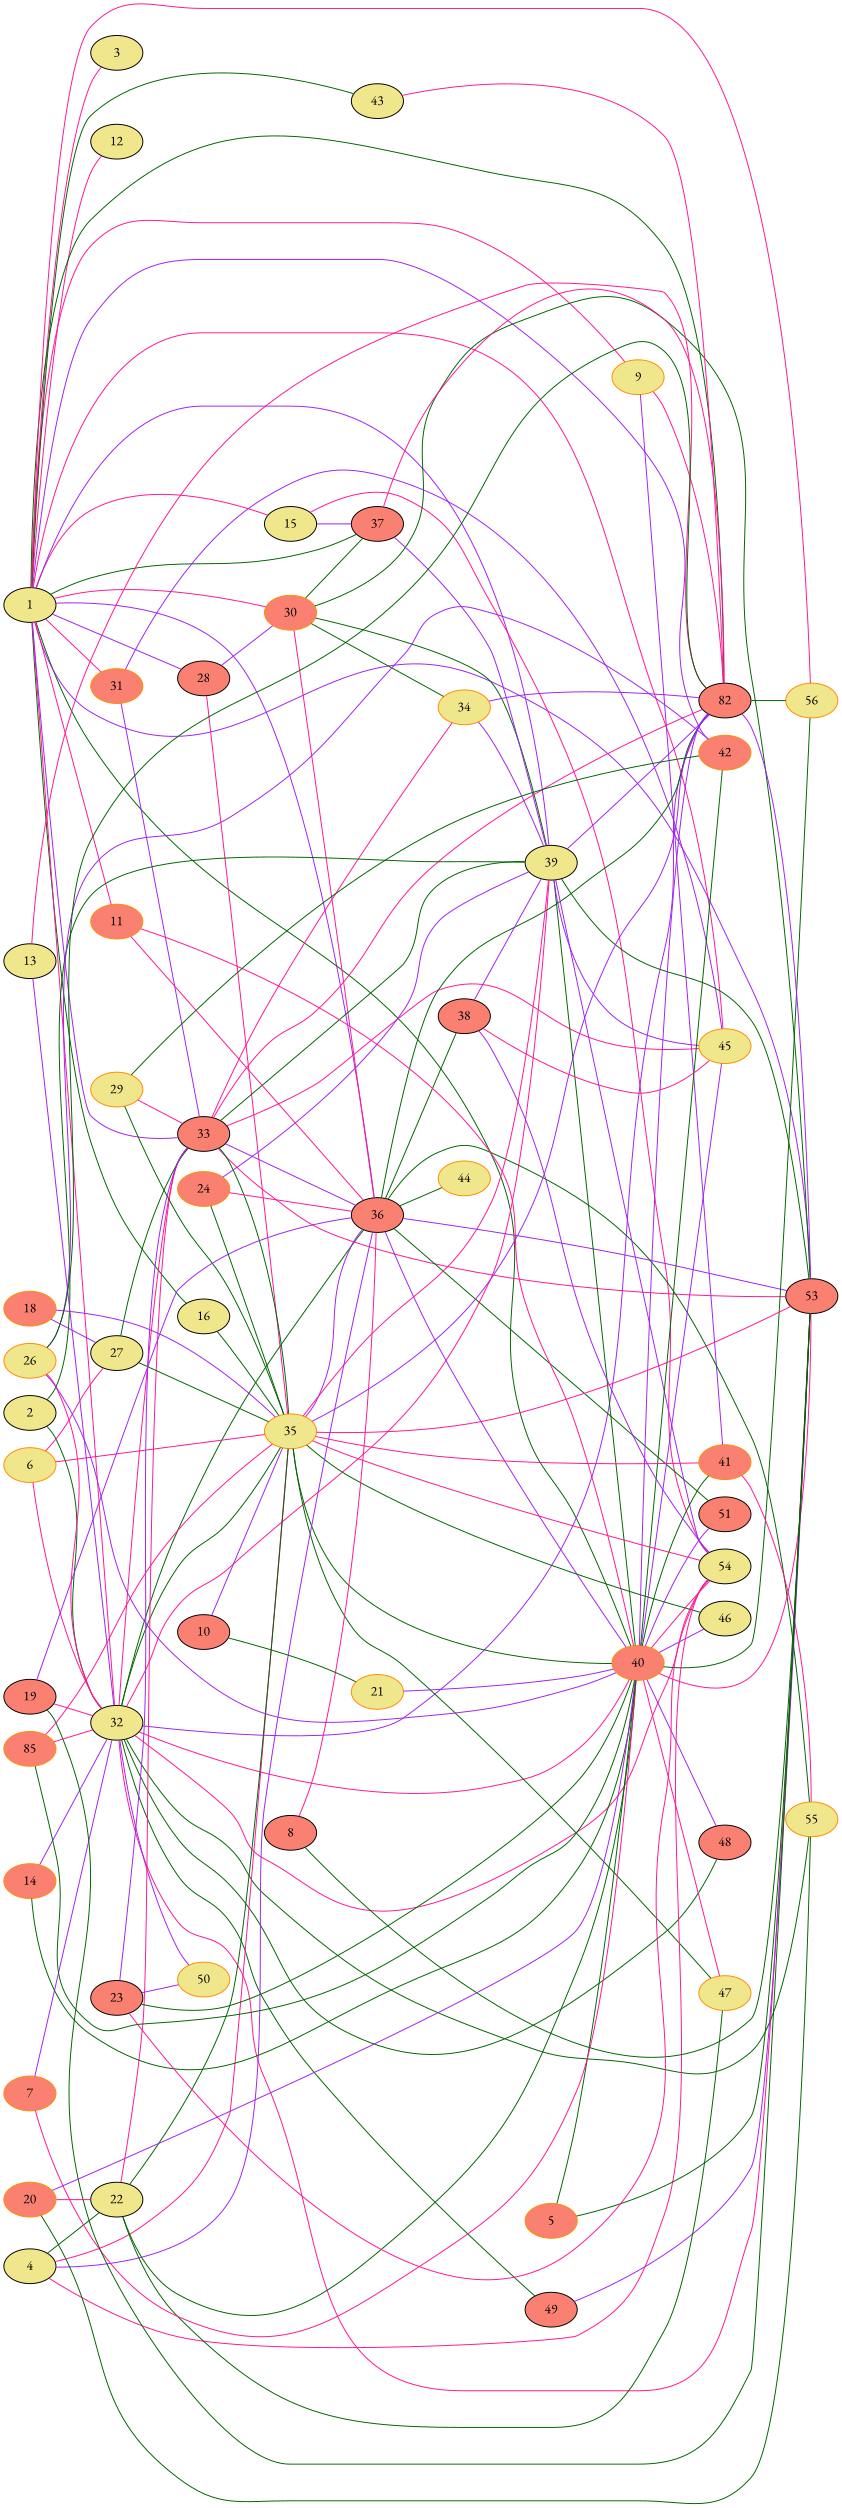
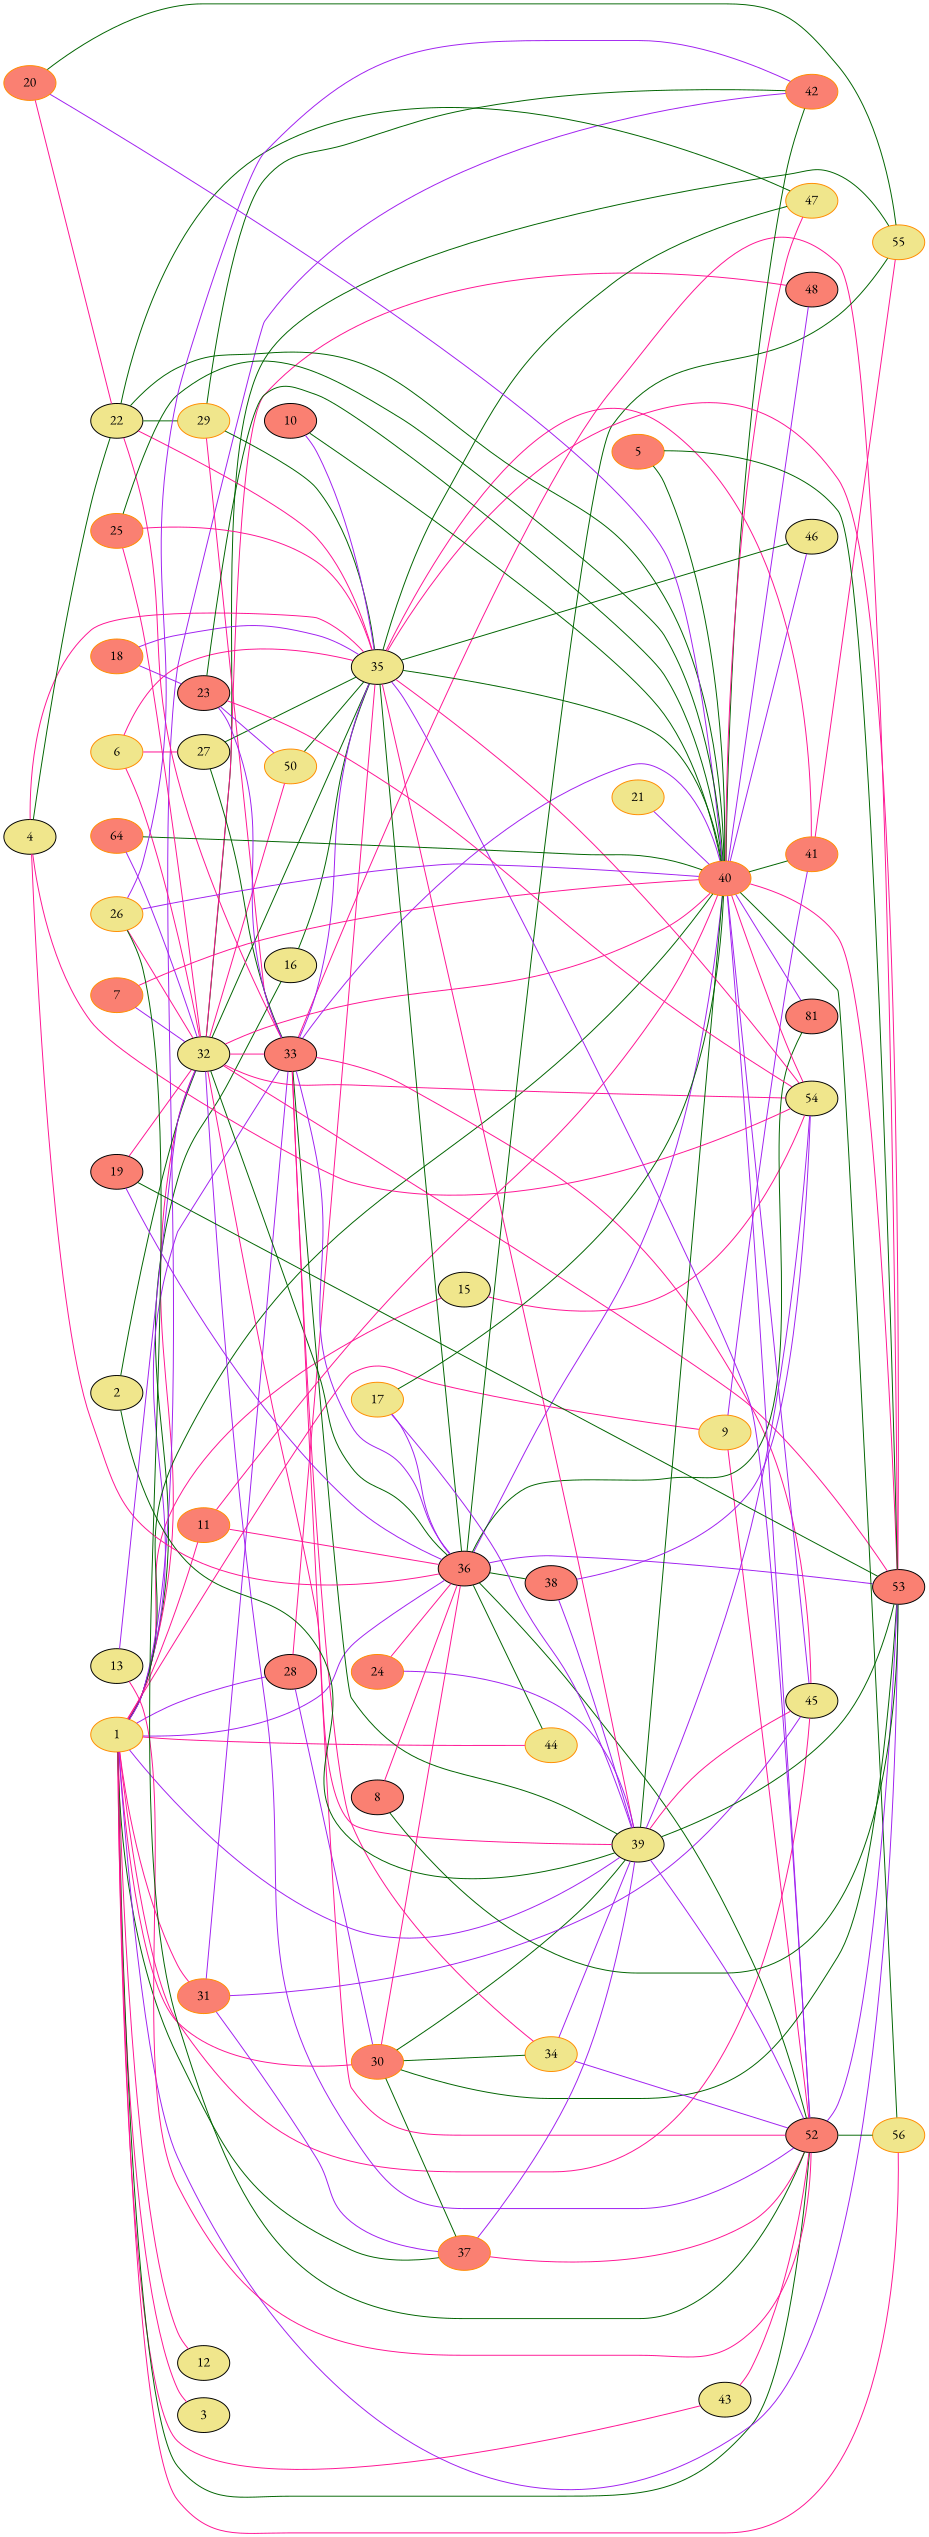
  graph {
    fontname="EB Garamond"
    rankdir=LR
    node [color=black fillcolor=khaki fontname="EB Garamond" style=filled]
    edge [color=deeppink fontname="EB Garamond" weight=1.0]
    3
-   1
+   1 [color=darkorange]
    9 [color=darkorange]
    12
    15
    16
    28 [fillcolor=salmon]
    30 [color=darkorange fillcolor=salmon]
    31 [color=darkorange fillcolor=salmon]
    32
    33 [fillcolor=salmon]
    36 [fillcolor=salmon]
-   37 [fillcolor=salmon]
+   37 [color=darkorange fillcolor=salmon]
    39
    40 [color=darkorange fillcolor=salmon]
    42 [color=darkorange fillcolor=salmon]
    43
    44 [color=darkorange]
-   45 [color=darkorange]
-   52 [fillcolor=salmon label=82]
+   45
+   52 [fillcolor=salmon]
    53 [fillcolor=salmon]
    56 [color=darkorange]
    11 [color=darkorange fillcolor=salmon]
    41 [color=darkorange fillcolor=salmon]
    54
-   35 [color=darkorange]
+   35
    34 [color=darkorange]
    55 [color=darkorange]
    50 [color=darkorange]
    48 [fillcolor=salmon]
-   49 [fillcolor=salmon]
    47 [color=darkorange]
    46
    38 [fillcolor=salmon]
-   51 [fillcolor=salmon]
+   51 [fillcolor=salmon label=81]
    2
    4
    22
    29 [color=darkorange]
    5 [color=darkorange fillcolor=salmon]
    6 [color=darkorange]
    27
    7 [color=darkorange fillcolor=salmon]
    8 [fillcolor=salmon]
    10 [fillcolor=salmon]
    13
-   14 [color=darkorange fillcolor=salmon]
+   14 [color=darkorange fillcolor=salmon label=64]
+   17 [color=darkorange]
    18 [color=darkorange fillcolor=salmon]
    23 [fillcolor=salmon]
    19 [fillcolor=salmon]
    20 [color=darkorange fillcolor=salmon]
    21 [color=darkorange]
    24 [color=darkorange fillcolor=salmon]
-   25 [color=darkorange fillcolor=salmon label=85]
+   25 [color=darkorange fillcolor=salmon]
    26 [color=darkorange]
    1 -- 3
    1 -- 9
    1 -- 12
    1 -- 15
    1 -- 16 [color=darkgreen]
    1 -- 28 [color=purple]
    1 -- 30
    1 -- 31
    1 -- 32 [weight=3.0]
    1 -- 33 [color=purple weight=2.0]
    1 -- 36 [color=purple weight=2.0]
    1 -- 37 [color=darkgreen]
    1 -- 39 [color=purple weight=4.0]
    1 -- 40 [color=darkgreen weight=3.0]
    1 -- 42 [color=purple]
-   1 -- 43 [color=darkgreen]
+   1 -- 43
+   1 -- 44
    1 -- 45 [weight=2.0]
    1 -- 52 [color=darkgreen weight=2.0]
    1 -- 53 [color=purple weight=2.0]
    1 -- 56
    1 -- 11 [weight=3.0]
    9 -- 52
    9 -- 41 [color=purple]
    15 -- 54
    16 -- 35 [color=darkgreen]
    28 -- 30 [color=purple]
    28 -- 35
    30 -- 36
    30 -- 37 [color=darkgreen]
    30 -- 39 [color=darkgreen]
    30 -- 53 [color=darkgreen]
    30 -- 34 [color=darkgreen]
    31 -- 33 [color=purple]
-   15 -- 37 [color=purple]
+   31 -- 37 [color=purple]
    31 -- 45 [color=purple]
    32 -- 33 [weight=2.0]
    32 -- 36 [color=darkgreen]
    32 -- 39
    32 -- 40
    32 -- 52 [color=purple]
    32 -- 53
    32 -- 54 [weight=2.0]
    32 -- 35 [color=darkgreen]
    32 -- 55 [color=darkgreen]
-   32 -- 50 [color=purple weight=2.0]
-   32 -- 48 [color=darkgreen]
-   32 -- 49 [color=darkgreen]
+   32 -- 50 [weight=2.0]
+   32 -- 48
    33 -- 36 [color=purple]
    33 -- 39 [color=darkgreen]
+   33 -- 40 [color=purple]
    33 -- 45
    33 -- 52 [weight=2.0]
    33 -- 53
-   33 -- 35 [color=darkgreen weight=2.0]
+   33 -- 35 [color=purple weight=2.0]
    33 -- 34
    36 -- 40 [color=purple]
    36 -- 44 [color=darkgreen]
    36 -- 52 [color=darkgreen]
    36 -- 53 [color=purple weight=2.0]
    36 -- 55 [color=darkgreen]
    36 -- 38 [color=darkgreen]
    36 -- 51 [color=darkgreen]
    37 -- 39 [color=purple]
    37 -- 52
    39 -- 40 [color=darkgreen]
-   39 -- 45 [color=purple]
+   39 -- 45
    39 -- 52 [color=purple weight=2.0]
    39 -- 53 [color=darkgreen]
    39 -- 54 [color=purple]
    40 -- 42 [color=darkgreen]
    40 -- 45 [color=purple]
    40 -- 52 [color=purple]
    40 -- 53
    40 -- 56 [color=darkgreen]
    40 -- 41 [color=darkgreen]
    40 -- 54
    40 -- 48 [color=purple]
    40 -- 47
    40 -- 46 [color=purple]
    40 -- 51 [color=purple]
    43 -- 52
    52 -- 53 [color=purple]
    52 -- 56 [color=darkgreen]
    11 -- 36
    11 -- 40
    41 -- 55
-   35 -- 36 [color=purple weight=2.0]
+   35 -- 36 [color=darkgreen weight=2.0]
    35 -- 39
    35 -- 40 [color=darkgreen]
    35 -- 52 [color=purple weight=2.0]
    35 -- 53
    35 -- 41
    35 -- 54
    35 -- 47 [color=darkgreen]
    35 -- 46 [color=darkgreen]
    34 -- 39 [color=purple weight=2.0]
    34 -- 52 [color=purple]
-   49 -- 53 [color=purple]
    38 -- 39 [color=purple]
-   38 -- 45
    38 -- 54 [color=purple]
    2 -- 32 [color=darkgreen]
    2 -- 39 [color=darkgreen]
-   4 -- 36 [color=purple]
+   4 -- 36
    4 -- 54
    4 -- 35
    4 -- 22 [color=darkgreen]
    22 -- 33
    22 -- 40 [color=darkgreen]
-   22 -- 35 [color=darkgreen]
+   22 -- 35
    22 -- 47 [color=darkgreen]
+   22 -- 29 [color=darkgreen]
    29 -- 33
    29 -- 42 [color=darkgreen]
    29 -- 35 [color=darkgreen]
    5 -- 40 [color=darkgreen]
    5 -- 53 [color=darkgreen]
    6 -- 32
    6 -- 35
    6 -- 27
    27 -- 33 [color=darkgreen]
    27 -- 35 [color=darkgreen]
    7 -- 32 [color=purple]
    7 -- 40
    8 -- 36
    8 -- 53 [color=darkgreen]
-   10 -- 21 [color=darkgreen]
+   10 -- 40 [color=darkgreen]
    10 -- 35 [color=purple]
    13 -- 32 [color=purple]
    13 -- 52
    14 -- 32 [color=purple]
    14 -- 40 [color=darkgreen]
+   17 -- 36 [color=purple]
+   17 -- 39 [color=purple]
+   17 -- 40 [color=darkgreen]
    18 -- 35 [color=purple]
-   18 -- 27 [color=purple]
+   18 -- 23 [color=purple]
    23 -- 33 [color=purple]
    23 -- 40 [color=darkgreen]
    23 -- 54
    23 -- 50 [color=purple]
    19 -- 32
    19 -- 36 [color=purple]
    19 -- 53 [color=darkgreen]
    20 -- 40 [color=purple]
    20 -- 55 [color=darkgreen]
    20 -- 22
    21 -- 40 [color=purple]
    24 -- 36
    24 -- 39 [color=purple weight=2.0]
-   24 -- 35 [color=darkgreen]
+   50 -- 35 [color=darkgreen]
    25 -- 32
    25 -- 40 [color=darkgreen]
    25 -- 35
    26 -- 32
    26 -- 40 [color=purple]
    26 -- 42 [color=purple]
    26 -- 52 [color=darkgreen]
  }
